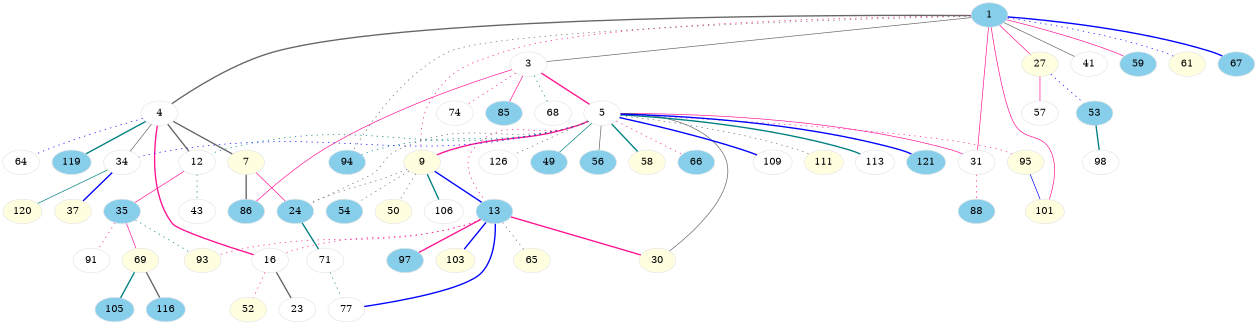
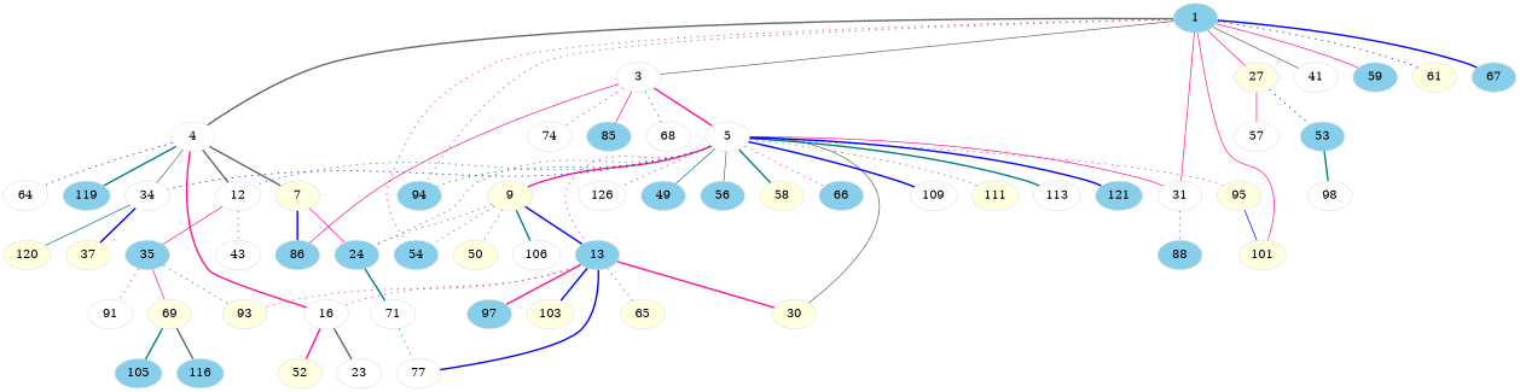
  graph {
    fontname="DejaVu Serif"
    node [color=gray90 fillcolor=white fontname="DejaVu Serif" style=filled]
    edge [color=deeppink fontname="DejaVu Serif" style=dotted]
    1 [fillcolor=skyblue super="+29+2"]
    3
    4 [super="+6+8"]
    9 [fillcolor=lightyellow super="+47+45+10"]
    27 [fillcolor=lightyellow super="+46+28"]
    41
    59 [fillcolor=skyblue super="+62"]
    61 [fillcolor=lightyellow super="+139"]
    67 [fillcolor=skyblue super="+87"]
    94 [fillcolor=skyblue super="+107+147"]
    101 [fillcolor=lightyellow]
    31 [super="+128+76+89"]
    5 [super="+14"]
    68
    74
    85 [fillcolor=skyblue super="+137+140"]
    86 [fillcolor=skyblue]
    7 [fillcolor=lightyellow super="+73+18+100+38"]
    12 [super="+115+19"]
    16 [super="+32+39"]
    34 [super="+102"]
    64
    119 [fillcolor=skyblue super="+144"]
    13 [fillcolor=skyblue super="+22+70+72+17+79+75+15"]
    24 [fillcolor=skyblue super="+90+51+118+129"]
    30 [fillcolor=lightyellow]
    49 [fillcolor=skyblue]
    56 [fillcolor=skyblue]
    58 [fillcolor=lightyellow]
    66 [fillcolor=skyblue]
    95 [fillcolor=lightyellow super="+136"]
    109 [super="+117"]
    111 [fillcolor=lightyellow]
    113
    121 [fillcolor=skyblue]
    126
    50 [fillcolor=lightyellow super="+81"]
    54 [fillcolor=skyblue]
    106 [super="+123+122"]
    53 [fillcolor=skyblue super="+78"]
    57
    35 [fillcolor=skyblue super="+96+44+55"]
    43
    23
    52 [fillcolor=lightyellow]
    37 [fillcolor=lightyellow super="+110"]
    120 [fillcolor=lightyellow]
    65 [fillcolor=lightyellow]
    77
    93 [fillcolor=lightyellow]
    97 [fillcolor=skyblue]
    103 [fillcolor=lightyellow]
    71 [super="+104"]
    88 [fillcolor=skyblue]
    91 [super="+125+99"]
    69 [fillcolor=lightyellow]
    98
    105 [fillcolor=skyblue]
    116 [fillcolor=skyblue]
    1 -- 3 [color=gray40 style=solid]
    1 -- 4 [color=gray40 style=bold]
-   1 -- 9
+   1 -- 54
    1 -- 27 [style=solid]
    1 -- 41 [color=gray40 style=solid]
    1 -- 59 [style=solid weight=2]
    1 -- 61 [color=blue]
    1 -- 67 [color=blue style=bold]
    1 -- 94 [color=gray40]
    1 -- 101 [style=solid]
    1 -- 31 [style=solid weight=2]
    3 -- 5 [style=bold]
    3 -- 68 [color=teal]
    3 -- 74
    3 -- 85 [style=solid]
    3 -- 86 [style=solid]
    4 -- 7 [color=gray40 style=bold]
    4 -- 12 [color=gray40 style=bold]
    4 -- 16 [style=bold]
    4 -- 34 [color=gray40 style=solid]
    4 -- 64 [color=blue]
    4 -- 119 [color=teal style=bold]
    9 -- 13 [color=blue style=bold]
    9 -- 24 [color=gray40 weight=2]
    9 -- 50 [color=gray40]
    9 -- 54 [color=gray40]
    9 -- 106 [color=teal style=bold]
    27 -- 53 [color=blue]
    27 -- 57 [style=solid]
    31 -- 88
    5 -- 9 [style=bold]
    5 -- 94 [color=teal]
    5 -- 31 [style=solid]
    5 -- 12 [color=teal]
    5 -- 34 [color=blue]
    5 -- 13 [weight=2]
    5 -- 24 [color=gray40 weight=2]
    5 -- 30 [color=gray40 style=solid]
    5 -- 49 [color=teal style=solid]
    5 -- 56 [color=gray40 style=solid]
    5 -- 58 [color=teal style=bold]
    5 -- 66
    5 -- 95
    5 -- 109 [color=blue style=bold]
    5 -- 111 [color=gray40]
    5 -- 113 [color=teal style=bold]
    5 -- 121 [color=blue style=bold]
    5 -- 126 [color=gray40]
-   7 -- 86 [color=gray40 style=bold]
+   7 -- 86 [color=blue style=bold]
    7 -- 24 [style=solid]
    12 -- 35 [style=solid]
    12 -- 43 [color=teal]
    16 -- 23 [color=gray40 style=bold]
-   16 -- 52
+   16 -- 52 [style=bold]
    34 -- 37 [color=blue style=bold]
    34 -- 120 [color=teal style=solid]
    13 -- 16
    13 -- 30 [style=bold]
    13 -- 65 [color=gray40]
    13 -- 77 [color=blue style=bold]
    13 -- 93
    13 -- 97 [style=bold]
    13 -- 103 [color=blue style=bold]
    24 -- 71 [color=teal style=bold]
    95 -- 101 [color=blue style=solid]
    53 -- 98 [color=teal style=bold]
    35 -- 93 [color=teal]
    35 -- 91
    35 -- 69 [style=solid]
    71 -- 77 [color=teal]
    69 -- 105 [color=teal style=bold]
    69 -- 116 [color=gray40 style=bold]
  }
